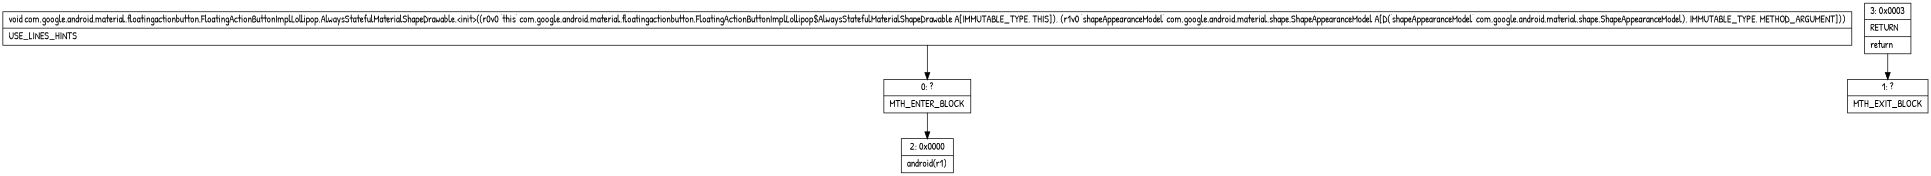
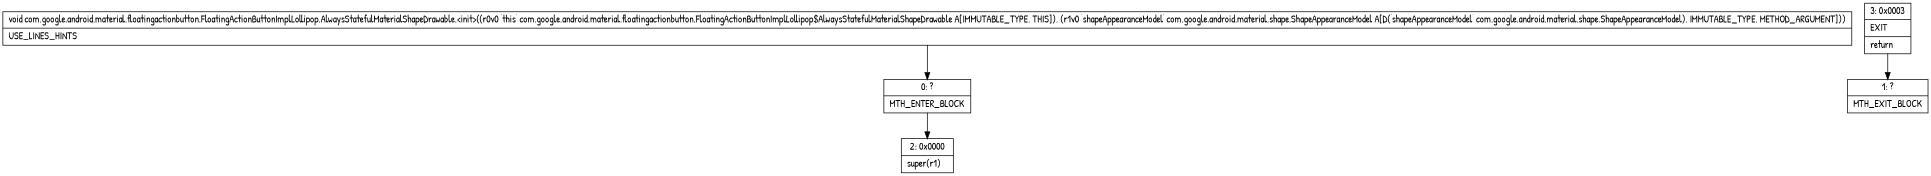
  digraph {
    fontname="Patrick Hand"
    node [fontname="Patrick Hand" shape=record]
    edge [fontname="Patrick Hand"]
    n1 [label="{0\:\ ?|MTH_ENTER_BLOCK\l}"]
-   n2 [label="{2\:\ 0x0000|android(r1)\l}"]
-   n3 [label="{3\:\ 0x0003|RETURN\l|return\l}"]
+   n2 [label="{2\:\ 0x0000|super(r1)\l}"]
+   n3 [label="{3\:\ 0x0003|EXIT\l|return\l}"]
    n4 [label="{1\:\ ?|MTH_EXIT_BLOCK\l}"]
    n5 [label="{void com.google.android.material.floatingactionbutton.FloatingActionButtonImplLollipop.AlwaysStatefulMaterialShapeDrawable.\<init\>((r0v0 'this' com.google.android.material.floatingactionbutton.FloatingActionButtonImplLollipop$AlwaysStatefulMaterialShapeDrawable A[IMMUTABLE_TYPE, THIS]), (r1v0 'shapeAppearanceModel' com.google.android.material.shape.ShapeAppearanceModel A[D('shapeAppearanceModel' com.google.android.material.shape.ShapeAppearanceModel), IMMUTABLE_TYPE, METHOD_ARGUMENT]))  | USE_LINES_HINTS\l}"]
    n1 -> n2
    n3 -> n4
    n5 -> n1
  }
